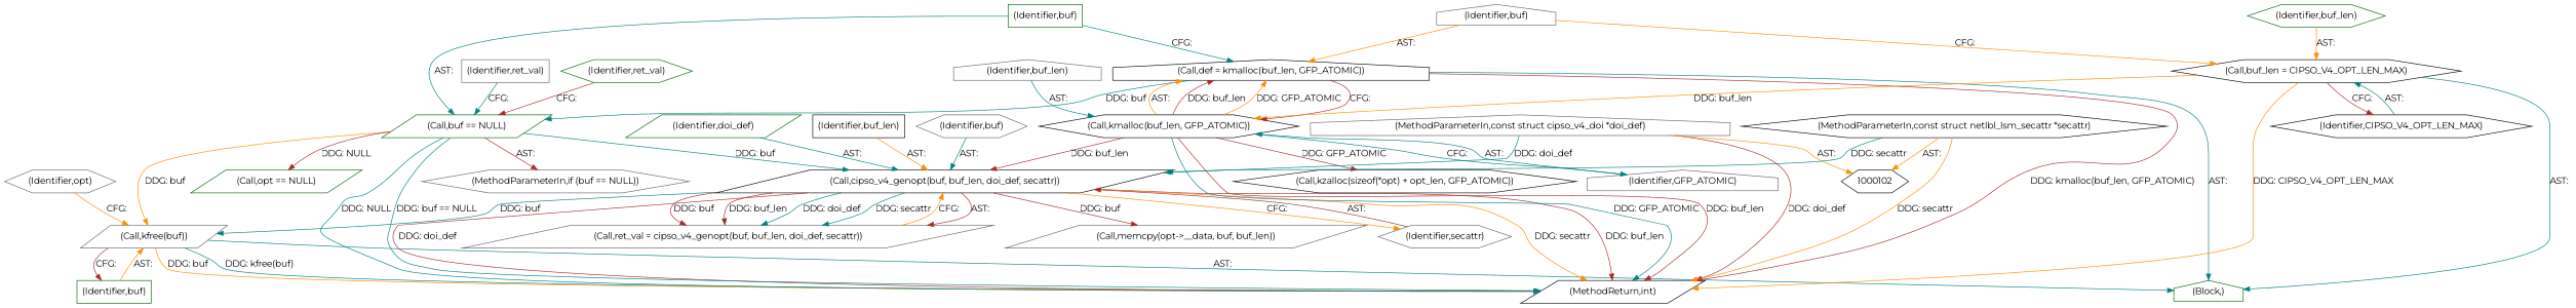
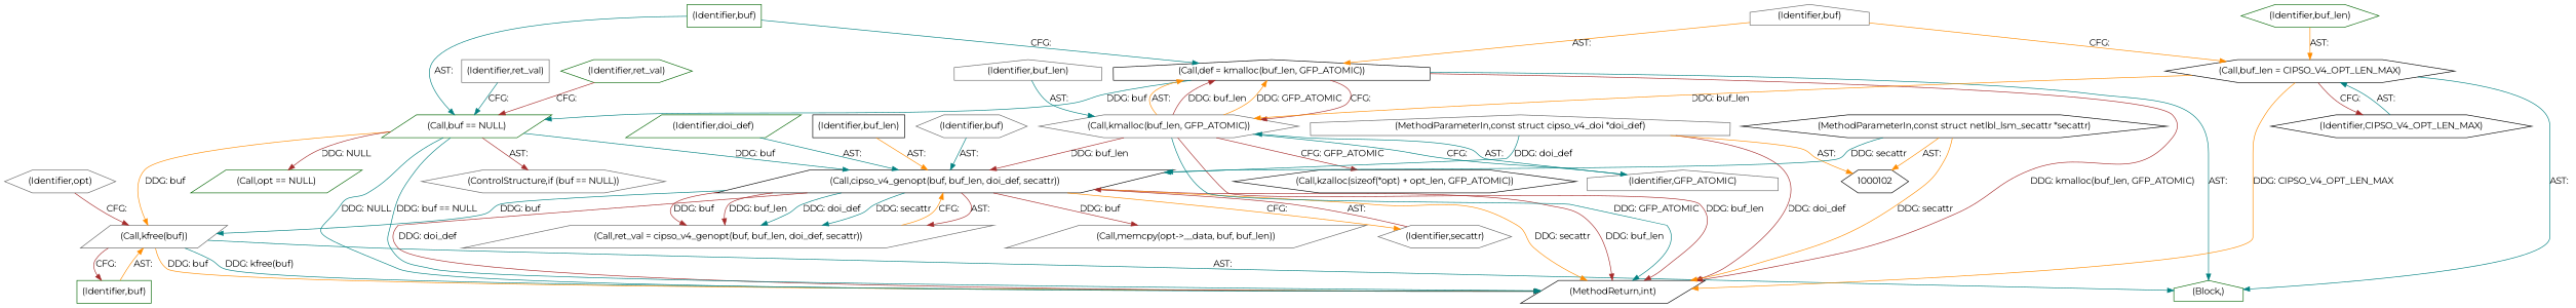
  digraph {
    fontname=Montserrat
    node [color=gray40 fontname=Montserrat shape=hexagon]
    edge [color=teal fontname=Montserrat]
    n1 [label="(Call,kfree(buf))" shape=parallelogram]
    n2 [color=black label="(MethodReturn,int)" shape=parallelogram]
    n3 [color=darkgreen label="(Block,)" shape=house]
    n4 [color=darkgreen label="(Identifier,buf)" shape=box]
    n5 [color=black label="(Call,cipso_v4_genopt(buf, buf_len, doi_def, secattr))" shape=parallelogram]
    n6 [label="(Call,ret_val = cipso_v4_genopt(buf, buf_len, doi_def, secattr))" shape=parallelogram]
    n7 [label="(Call,memcpy(opt->__data, buf, buf_len))" shape=parallelogram]
    n8 [label="(Identifier,secattr)"]
    n9 [color=darkgreen label="(Call,buf == NULL)" shape=parallelogram]
    n10 [color=darkgreen label="(Call,opt == NULL)" shape=parallelogram]
-   n11 [label="(MethodParameterIn,if (buf == NULL))"]
+   n11 [label="(ControlStructure,if (buf == NULL))"]
    n12 [color=black label="(Call,def = kmalloc(buf_len, GFP_ATOMIC))" shape=house]
-   n13 [color=black label="(Call,kmalloc(buf_len, GFP_ATOMIC))"]
+   n13 [label="(Call,kmalloc(buf_len, GFP_ATOMIC))"]
    n14 [label="(Identifier,GFP_ATOMIC)" shape=house]
    n15 [color=black label="(Call,kzalloc(sizeof(*opt) + opt_len, GFP_ATOMIC))"]
    n16 [color=black label="(Call,buf_len = CIPSO_V4_OPT_LEN_MAX)"]
    n17 [color=black label="(Identifier,CIPSO_V4_OPT_LEN_MAX)"]
    n18 [label="(MethodParameterIn,const struct cipso_v4_doi *doi_def)" shape=house]
    1000102 [color=black]
    n20 [color=black label="(MethodParameterIn,const struct netlbl_lsm_secattr *secattr)"]
    n21 [color=darkgreen label="(Identifier,doi_def)" shape=parallelogram]
    n22 [label="(Identifier,opt)"]
    n23 [label="(Identifier,buf)" shape=house]
    n24 [color=black label="(Identifier,buf_len)" shape=box]
    n25 [label="(Identifier,ret_val)" shape=box]
    n26 [label="(Identifier,buf_len)" shape=house]
    n27 [color=darkgreen label="(Identifier,ret_val)"]
    n28 [color=darkgreen label="(Identifier,buf_len)"]
    n29 [color=darkgreen label="(Identifier,buf)" shape=box]
    n30 [label="(Identifier,buf)"]
    n1 -> n2 [label="DDG: kfree(buf)"]
    n1 -> n2 [color=darkorange label="DDG: buf"]
    n1 -> n3 [label="AST: "]
    n1 -> n4 [color=brown label="CFG: "]
    n4 -> n1 [color=darkorange label="AST: "]
    n5 -> n1 [label="DDG: buf"]
    n5 -> n2 [color=brown label="DDG: buf_len"]
    n5 -> n2 [color=brown label="DDG: doi_def"]
    n5 -> n2 [color=darkorange label="DDG: secattr"]
    n5 -> n6 [color=brown label="AST: "]
    n5 -> n6 [color=brown label="DDG: buf"]
    n5 -> n6 [color=brown label="DDG: buf_len"]
    n5 -> n6 [label="DDG: doi_def"]
    n5 -> n6 [label="DDG: secattr"]
    n5 -> n7 [color=brown label="DDG: buf"]
    n5 -> n8 [color=darkorange label="CFG: "]
    n6 -> n5 [color=darkorange label="CFG: "]
    n8 -> n5 [color=brown label="AST: "]
    n9 -> n1 [color=darkorange label="DDG: buf"]
    n9 -> n2 [label="DDG: buf == NULL"]
    n9 -> n2 [label="DDG: NULL"]
    n9 -> n5 [label="DDG: buf"]
    n9 -> n10 [color=brown label="DDG: NULL"]
    n9 -> n11 [color=brown label="AST: "]
    n12 -> n2 [color=brown label="DDG: kmalloc(buf_len, GFP_ATOMIC)"]
    n12 -> n3 [label="AST: "]
    n12 -> n9 [label="DDG: buf"]
    n12 -> n13 [color=brown label="CFG: "]
    n13 -> n2 [label="DDG: GFP_ATOMIC"]
    n13 -> n2 [color=brown label="DDG: buf_len"]
    n13 -> n5 [color=brown label="DDG: buf_len"]
    n13 -> n12 [color=darkorange label="AST: "]
    n13 -> n12 [color=brown label="DDG: buf_len"]
    n13 -> n12 [color=darkorange label="DDG: GFP_ATOMIC"]
    n13 -> n14 [label="CFG: "]
-   n13 -> n15 [color=brown label="DDG: GFP_ATOMIC"]
+   n13 -> n15 [color=brown label="CFG: GFP_ATOMIC"]
    n14 -> n13 [label="AST: "]
    n16 -> n2 [color=darkorange label="DDG: CIPSO_V4_OPT_LEN_MAX"]
    n16 -> n3 [label="AST: "]
    n16 -> n13 [color=darkorange label="DDG: buf_len"]
    n16 -> n17 [color=brown label="CFG: "]
    n17 -> n16 [label="AST: "]
    n18 -> n2 [color=brown label="DDG: doi_def"]
    n18 -> n5 [label="DDG: doi_def"]
    n18 -> 1000102 [color=darkorange label="AST: "]
    n20 -> n2 [color=darkorange label="DDG: secattr"]
    n20 -> n5 [label="DDG: secattr"]
    n20 -> 1000102 [color=darkorange label="AST: "]
    n21 -> n5 [label="AST: "]
-   n22 -> n1 [color=darkorange label="CFG: "]
+   n22 -> n1 [color=brown label="CFG: "]
    n23 -> n12 [color=darkorange label="AST: "]
    n23 -> n16 [color=darkorange label="CFG: "]
    n24 -> n5 [color=darkorange label="AST: "]
    n25 -> n9 [label="CFG: "]
    n26 -> n13 [label="AST: "]
    n27 -> n9 [color=brown label="CFG: "]
    n28 -> n16 [color=darkorange label="AST: "]
    n29 -> n9 [label="AST: "]
    n29 -> n12 [label="CFG: "]
    n30 -> n5 [label="AST: "]
  }
